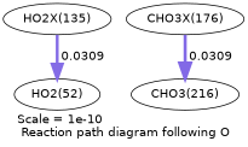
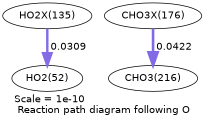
  digraph {
    fontname=Helvetica
    label="Scale = 1e-10\l Reaction path diagram following O"
    node [fontname=Helvetica]
    edge [fontname=Helvetica]
    n1 [label="HO2(52)"]
    n2 [label="HO2X(135)"]
    n3 [label="CHO3X(176)"]
    n4 [label="CHO3(216)"]
    n2 -> n1 [arrowsize=1.69 color="0.7, 0.531, 0.9" label=" 0.0309" penwidth=3.38]
-   n3 -> n4 [arrowsize=1.81 color="0.7, 0.542, 0.9" label=" 0.0309" penwidth=3.61]
+   n3 -> n4 [arrowsize=1.81 color="0.7, 0.542, 0.9" label=" 0.0422" penwidth=3.61]
  }
